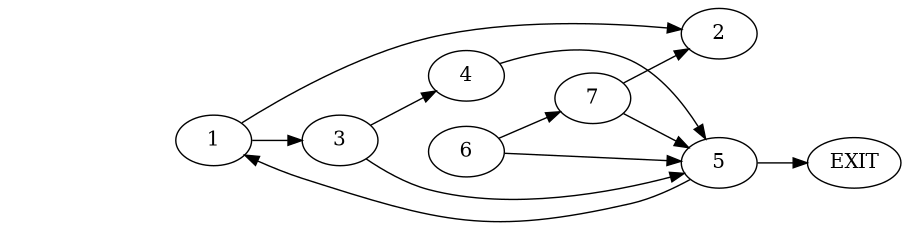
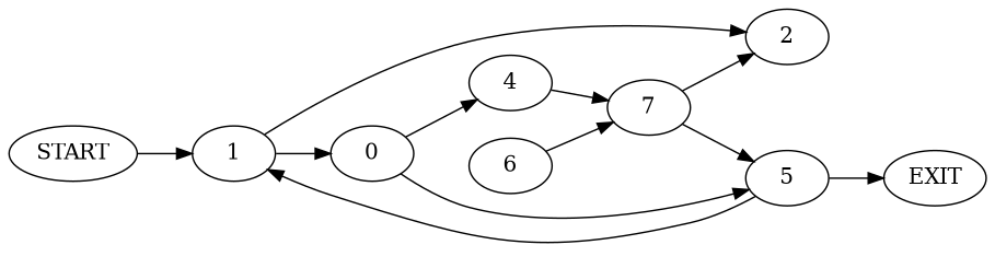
  digraph {
    rankdir=LR
+   n1 [label=START]
    1
    2
-   3
+   3 [label=0]
    n5 [label=EXIT]
    4
    5
    6
    7
+   n1 -> 1
    1 -> 2
    1 -> 3
    3 -> 4
    3 -> 5
-   4 -> 5
+   4 -> 7
    5 -> 1
    5 -> n5
-   6 -> 5
    6 -> 7
    7 -> 2
    7 -> 5
  }
